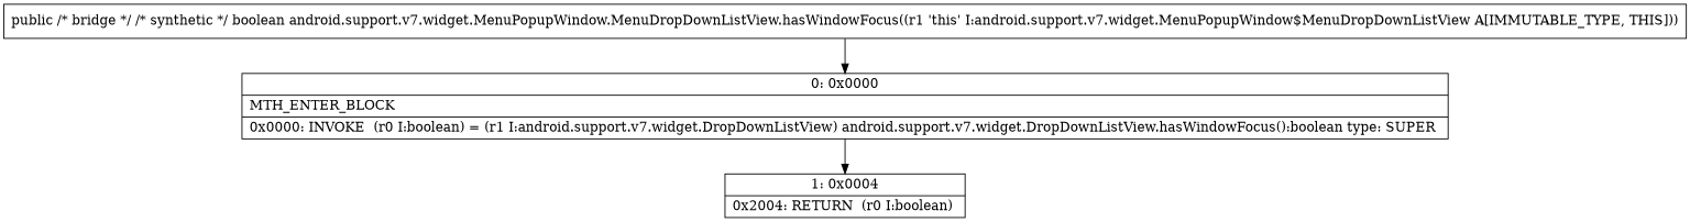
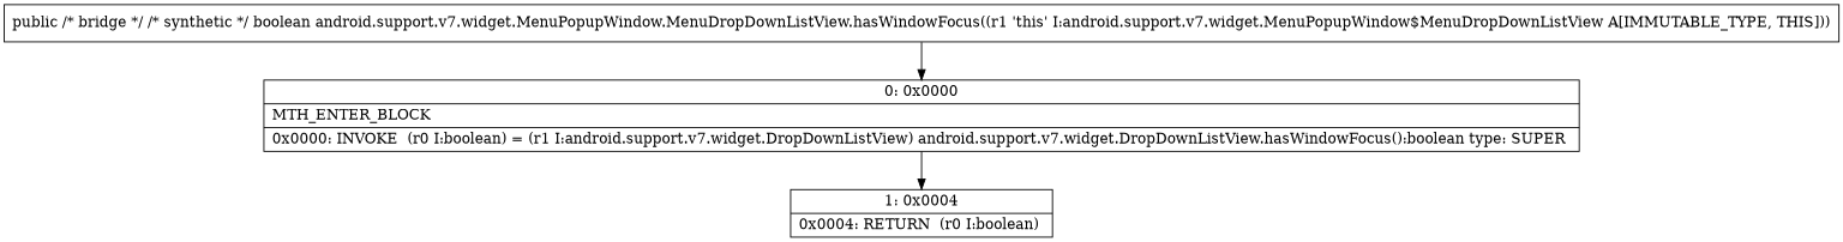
  digraph {
    node [shape=record]
    n1 [label="{0\:\ 0x0000|MTH_ENTER_BLOCK\l|0x0000: INVOKE  (r0 I:boolean) = (r1 I:android.support.v7.widget.DropDownListView) android.support.v7.widget.DropDownListView.hasWindowFocus():boolean type: SUPER \l}"]
-   n2 [label="{1\:\ 0x0004|0x2004: RETURN  (r0 I:boolean) \l}"]
+   n2 [label="{1\:\ 0x0004|0x0004: RETURN  (r0 I:boolean) \l}"]
    n3 [label="{public \/* bridge *\/ \/* synthetic *\/ boolean android.support.v7.widget.MenuPopupWindow.MenuDropDownListView.hasWindowFocus((r1 'this' I:android.support.v7.widget.MenuPopupWindow$MenuDropDownListView A[IMMUTABLE_TYPE, THIS])) }"]
    n1 -> n2
    n3 -> n1
  }
